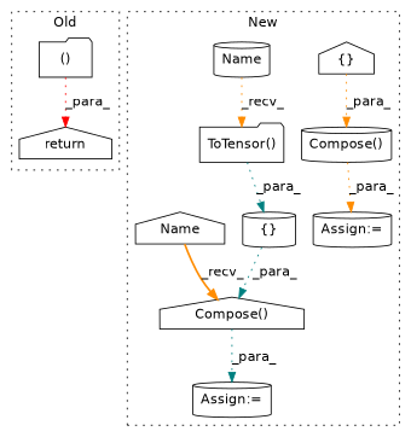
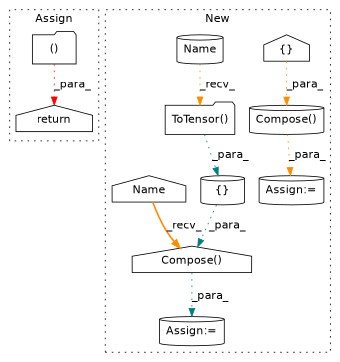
  digraph {
    fontname="DejaVu Sans"
    node [a=75 l="22,1" s=5772 shape=cylinder fontname="DejaVu Sans"]
    edge [color=darkorange style=dotted fontname="DejaVu Sans"]
    n1 [a=93 l=7 label=return s=5373 shape=house]
    n2 [a=54 l=0 label="()" s=5660 shape=folder]
    n3 [label="Compose()" s="5749,5797" shape=house]
    n4 [a=59 l="1,0" label="{}" s="5771,5796"]
    n5 [a=68 l=3 label="Assign:=" s=5746]
    n6 [l=24 label="ToTensor()" shape=folder]
    n7 [label="Compose()" s="5530,5704"]
    n8 [a=59 l="18,0" label="{}" s="5552,5690" shape=house]
    n9 [a=68 l=3 label="Assign:=" s=5527]
    n10 [a=87 l=13 label=Name]
    n11 [a=87 l=13 label=Name s=5749 shape=house]
    subgraph cluster_1 {
-     label=Old
+     label=Assign
      style=dotted
      n1
      n2
    }
    subgraph cluster_2 {
      label=New
      style=dotted
      n3
      n4
      n5
      n6
      n7
      n8
      n9
      n10
      n11
    }
    n2 -> n1 [label=_para_ color=red]
    n3 -> n5 [label=_para_ color=teal]
    n4 -> n3 [label=_para_ color=teal]
    n6 -> n4 [label=_para_ color=teal]
    n7 -> n9 [label=_para_]
    n8 -> n7 [label=_para_]
    n10 -> n6 [label=_recv_]
    n11 -> n3 [label=_recv_ style=bold]
  }
